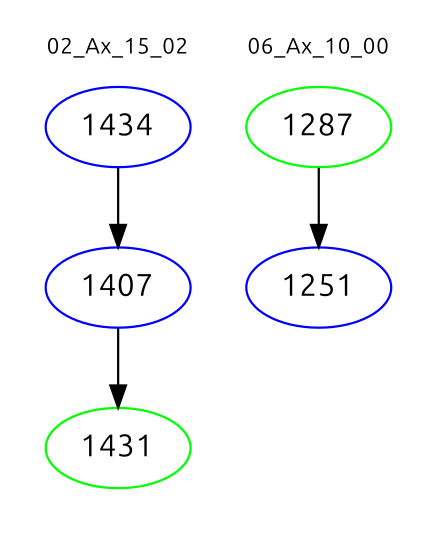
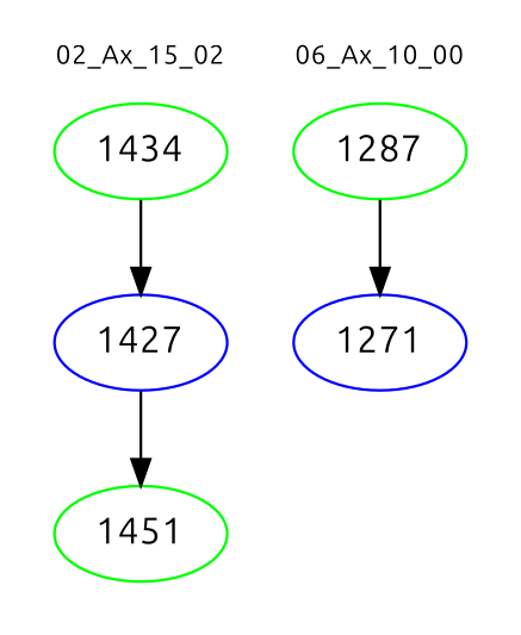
  digraph {
    fontname=Ubuntu
    node [color=green fontname=Ubuntu]
    edge [color=black fontname=Ubuntu]
-   n1 [color=blue label=1434]
-   n2 [color=blue label=1407]
-   n3 [label=1431]
+   n1 [label=1434]
+   n2 [color=blue label=1427]
+   n3 [label=1451]
    n4 [label=1287]
-   n5 [color=blue label=1251]
+   n5 [color=blue label=1271]
    subgraph cluster_1 {
      color=white
      fontsize=10
      label="02_Ax_15_02"
      n1
      n2
      n3
    }
    subgraph cluster_2 {
      color=white
      fontsize=10
      label="06_Ax_10_00"
      n4
      n5
    }
    n1 -> n2
    n2 -> n3
    n4 -> n5
  }
